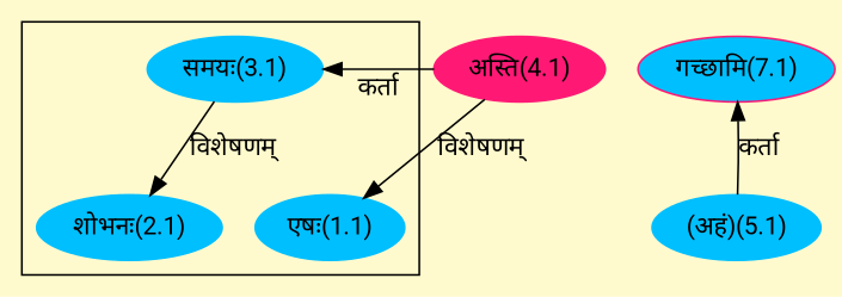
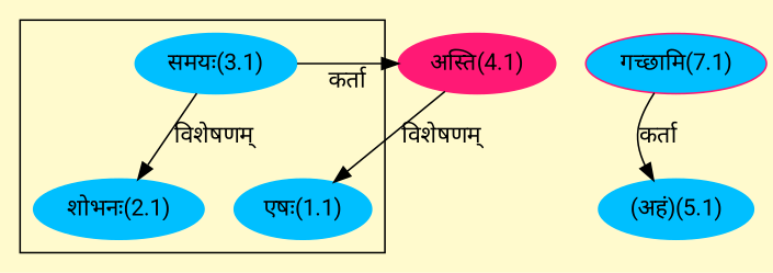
  digraph {
    bgcolor=lemonchiffon1
    compound=true
    fontname=Roboto
    rankdir=BT
    node [color="#00BFFF" fontname=Roboto style=filled]
    edge [dir=back fontname=Roboto]
    n1 [label="एषः(1.1)"]
    n2 [label="समयः(3.1)"]
    n3 [label="शोभनः(2.1)"]
    n4 [color="#FF1975" label="अस्ति(4.1)"]
    n5 [label="(अहं)(5.1)"]
    n6 [color="#FF1975" fillcolor="#00BFFF" label="गच्छामि(7.1)"]
    subgraph cluster_1 {
      n1
      n2
      n3
    }
    n1 -> n4 [label="विशेषणम्"]
-   n2 -> n4 [label="कर्ता"]
+   n4 -> n2 [label="कर्ता"]
    n3 -> n2 [label="विशेषणम्"]
-   n6 -> n5 [label="कर्ता"]
+   n5 -> n6 [label="कर्ता"]
  }
